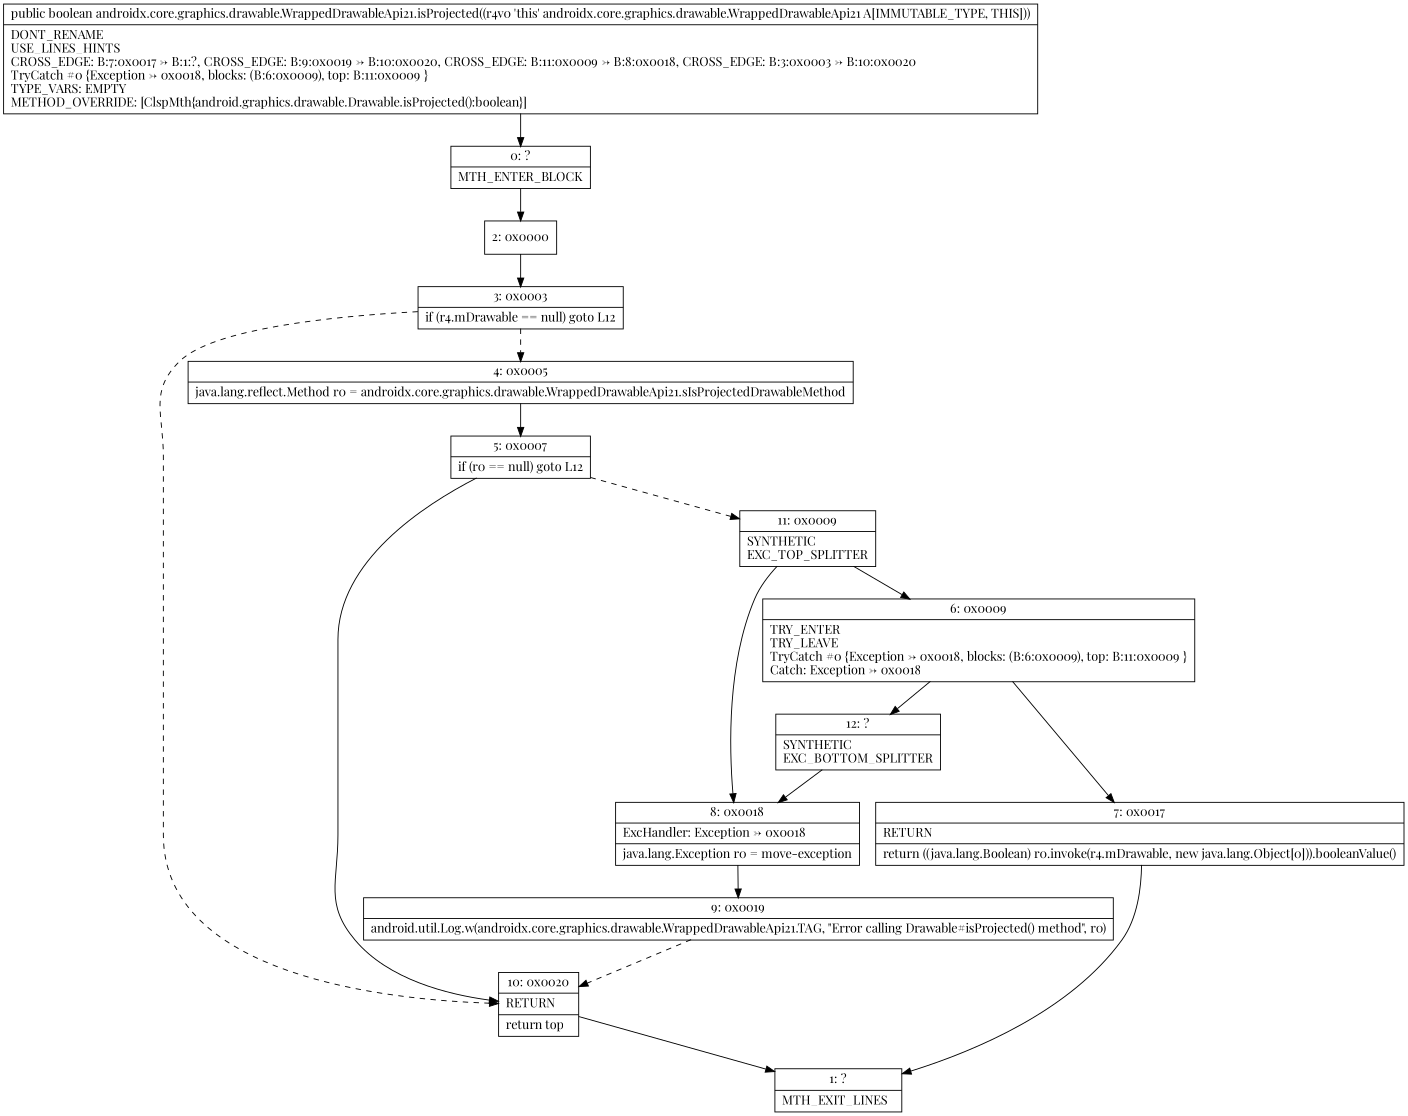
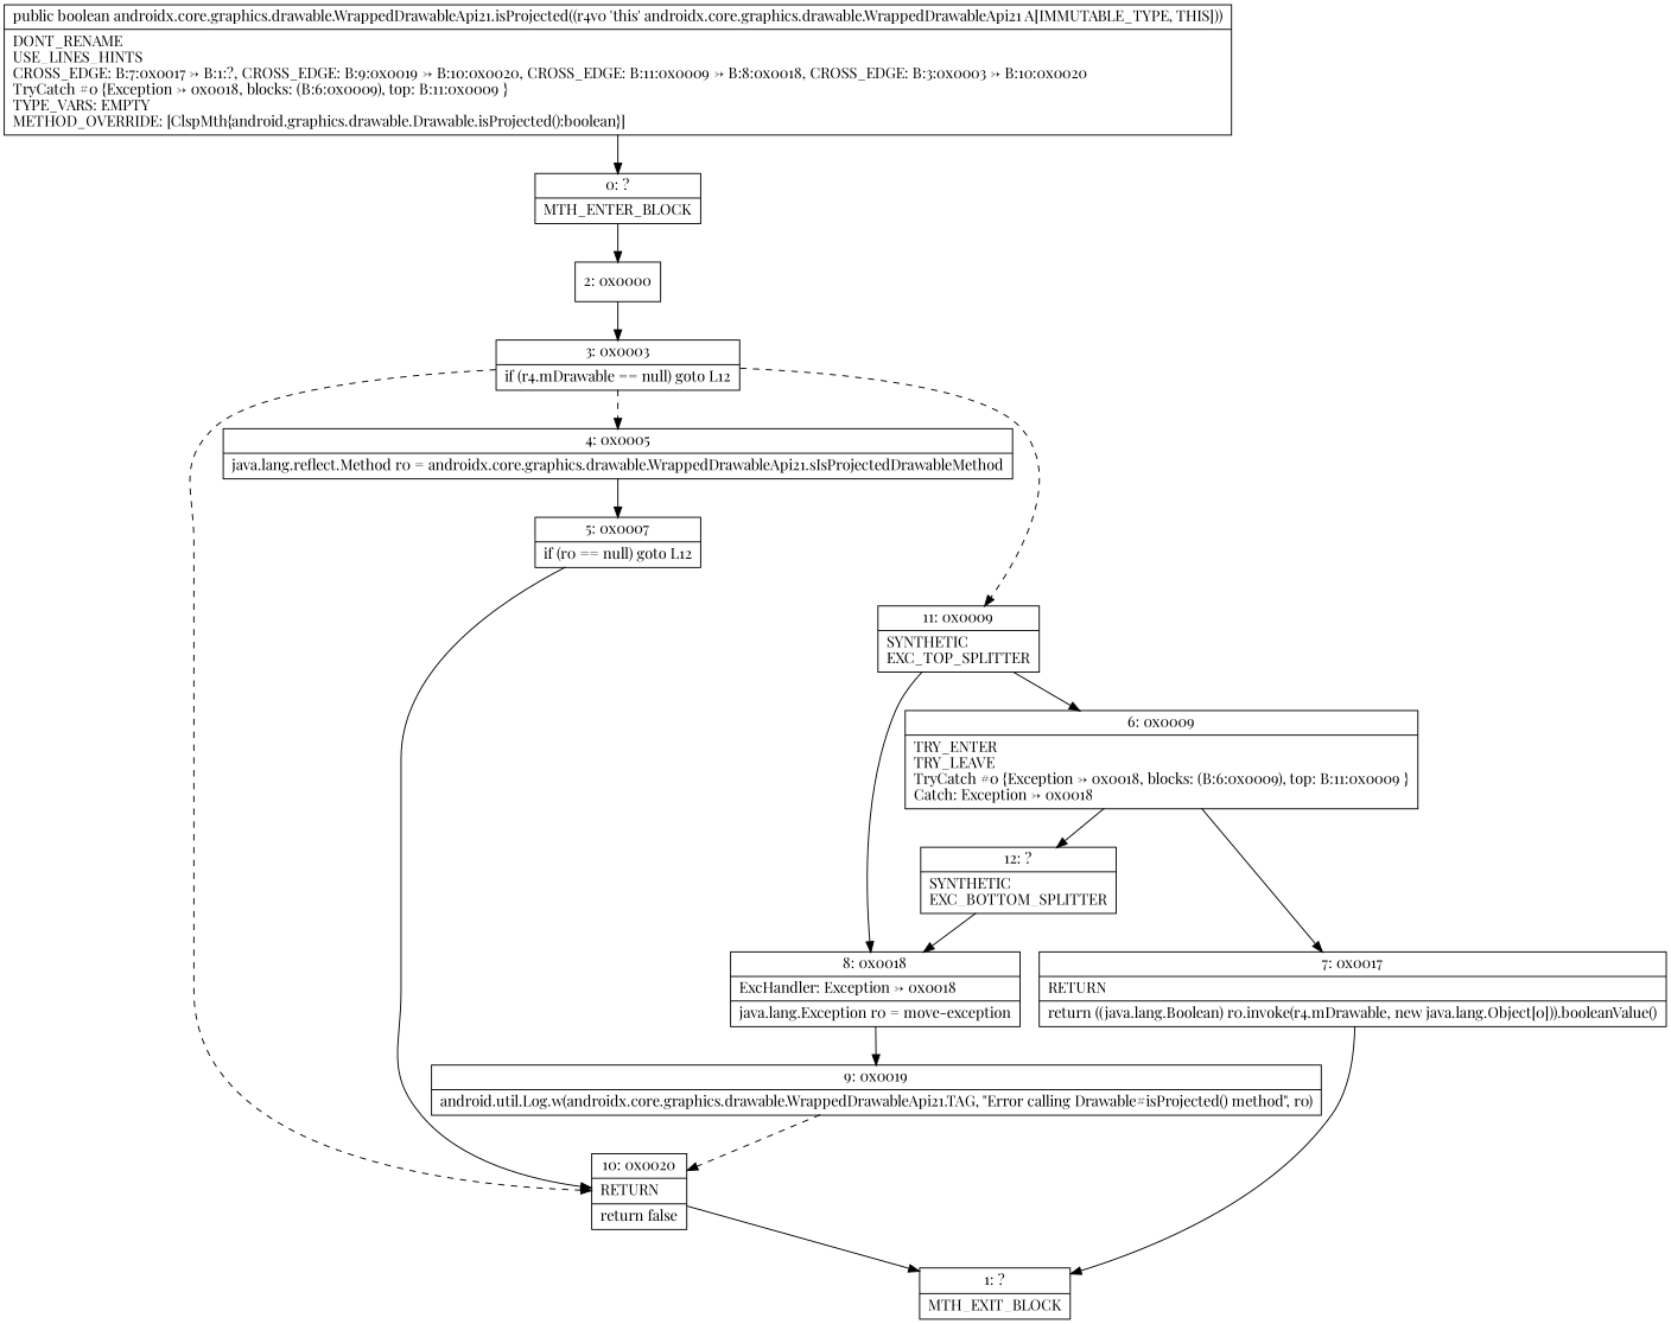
  digraph {
    fontname="Playfair Display"
    node [fontname="Playfair Display" shape=record]
    edge [fontname="Playfair Display"]
    n1 [label="{0\:\ ?|MTH_ENTER_BLOCK\l}"]
    n2 [label="{2\:\ 0x0000}"]
    n3 [label="{3\:\ 0x0003|if (r4.mDrawable == null) goto L12\l}"]
    n4 [label="{4\:\ 0x0005|java.lang.reflect.Method r0 = androidx.core.graphics.drawable.WrappedDrawableApi21.sIsProjectedDrawableMethod\l}"]
-   n5 [label="{10\:\ 0x0020|RETURN\l|return top\l}"]
+   n5 [label="{10\:\ 0x0020|RETURN\l|return false\l}"]
    n6 [label="{5\:\ 0x0007|if (r0 == null) goto L12\l}"]
-   n7 [label="{1\:\ ?|MTH_EXIT_LINES\l}"]
+   n7 [label="{1\:\ ?|MTH_EXIT_BLOCK\l}"]
    n8 [label="{11\:\ 0x0009|SYNTHETIC\lEXC_TOP_SPLITTER\l}"]
    n9 [label="{6\:\ 0x0009|TRY_ENTER\lTRY_LEAVE\lTryCatch #0 \{Exception \-\> 0x0018, blocks: (B:6:0x0009), top: B:11:0x0009 \}\lCatch: Exception \-\> 0x0018\l}"]
    n10 [label="{8\:\ 0x0018|ExcHandler: Exception \-\> 0x0018\l|java.lang.Exception r0 = move\-exception\l}"]
    n11 [label="{7\:\ 0x0017|RETURN\l|return ((java.lang.Boolean) r0.invoke(r4.mDrawable, new java.lang.Object[0])).booleanValue()\l}"]
    n12 [label="{12\:\ ?|SYNTHETIC\lEXC_BOTTOM_SPLITTER\l}"]
    n13 [label="{9\:\ 0x0019|android.util.Log.w(androidx.core.graphics.drawable.WrappedDrawableApi21.TAG, \"Error calling Drawable#isProjected() method\", r0)\l}"]
    n14 [label="{public boolean androidx.core.graphics.drawable.WrappedDrawableApi21.isProjected((r4v0 'this' androidx.core.graphics.drawable.WrappedDrawableApi21 A[IMMUTABLE_TYPE, THIS]))  | DONT_RENAME\lUSE_LINES_HINTS\lCROSS_EDGE: B:7:0x0017 \-\> B:1:?, CROSS_EDGE: B:9:0x0019 \-\> B:10:0x0020, CROSS_EDGE: B:11:0x0009 \-\> B:8:0x0018, CROSS_EDGE: B:3:0x0003 \-\> B:10:0x0020\lTryCatch #0 \{Exception \-\> 0x0018, blocks: (B:6:0x0009), top: B:11:0x0009 \}\lTYPE_VARS: EMPTY\lMETHOD_OVERRIDE: [ClspMth\{android.graphics.drawable.Drawable.isProjected():boolean\}]\l}"]
    n1 -> n2
    n2 -> n3
    n3 -> n4 [style=dashed]
    n3 -> n5 [style=dashed]
    n4 -> n6
    n5 -> n7
    n6 -> n5
-   n6 -> n8 [style=dashed]
+   n3 -> n8 [style=dashed]
    n8 -> n9
    n8 -> n10
    n9 -> n11
    n9 -> n12
    n10 -> n13
    n11 -> n7
    n12 -> n10
    n13 -> n5 [style=dashed]
    n14 -> n1
  }
